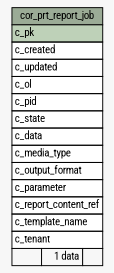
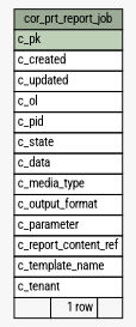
  digraph {
    bgcolor="#f7f7f7"
    fontname="Roboto Condensed"
    fontsize=11
    nodesep=0.18
    rankdir=RL
    ranksep=0.46
-   n1 [fontname="Roboto Condensed" fontsize=11 label=<     <TABLE BORDER="0" CELLBORDER="1" CELLSPACING="0" BGCOLOR="#ffffff">       <TR><TD COLSPAN="3" BGCOLOR="#9bab96" ALIGN="CENTER">cor_prt_report_job</TD></TR>       <TR><TD PORT="c_pk" COLSPAN="3" BGCOLOR="#bed1b8" ALIGN="LEFT">c_pk</TD></TR>       <TR><TD PORT="c_created" COLSPAN="3" ALIGN="LEFT">c_created</TD></TR>       <TR><TD PORT="c_updated" COLSPAN="3" ALIGN="LEFT">c_updated</TD></TR>       <TR><TD PORT="c_ol" COLSPAN="3" ALIGN="LEFT">c_ol</TD></TR>       <TR><TD PORT="c_pid" COLSPAN="3" ALIGN="LEFT">c_pid</TD></TR>       <TR><TD PORT="c_state" COLSPAN="3" ALIGN="LEFT">c_state</TD></TR>       <TR><TD PORT="c_data" COLSPAN="3" ALIGN="LEFT">c_data</TD></TR>       <TR><TD PORT="c_media_type" COLSPAN="3" ALIGN="LEFT">c_media_type</TD></TR>       <TR><TD PORT="c_output_format" COLSPAN="3" ALIGN="LEFT">c_output_format</TD></TR>       <TR><TD PORT="c_parameter" COLSPAN="3" ALIGN="LEFT">c_parameter</TD></TR>       <TR><TD PORT="c_report_content_ref" COLSPAN="3" ALIGN="LEFT">c_report_content_ref</TD></TR>       <TR><TD PORT="c_template_name" COLSPAN="3" ALIGN="LEFT">c_template_name</TD></TR>       <TR><TD PORT="c_tenant" COLSPAN="3" ALIGN="LEFT">c_tenant</TD></TR>       <TR><TD ALIGN="LEFT" BGCOLOR="#f7f7f7">  </TD><TD ALIGN="RIGHT" BGCOLOR="#f7f7f7">1 data</TD><TD ALIGN="RIGHT" BGCOLOR="#f7f7f7">  </TD></TR>     </TABLE>> shape=plaintext]
+   n1 [fontname="Roboto Condensed" fontsize=11 label=<     <TABLE BORDER="0" CELLBORDER="1" CELLSPACING="0" BGCOLOR="#ffffff">       <TR><TD COLSPAN="3" BGCOLOR="#9bab96" ALIGN="CENTER">cor_prt_report_job</TD></TR>       <TR><TD PORT="c_pk" COLSPAN="3" BGCOLOR="#bed1b8" ALIGN="LEFT">c_pk</TD></TR>       <TR><TD PORT="c_created" COLSPAN="3" ALIGN="LEFT">c_created</TD></TR>       <TR><TD PORT="c_updated" COLSPAN="3" ALIGN="LEFT">c_updated</TD></TR>       <TR><TD PORT="c_ol" COLSPAN="3" ALIGN="LEFT">c_ol</TD></TR>       <TR><TD PORT="c_pid" COLSPAN="3" ALIGN="LEFT">c_pid</TD></TR>       <TR><TD PORT="c_state" COLSPAN="3" ALIGN="LEFT">c_state</TD></TR>       <TR><TD PORT="c_data" COLSPAN="3" ALIGN="LEFT">c_data</TD></TR>       <TR><TD PORT="c_media_type" COLSPAN="3" ALIGN="LEFT">c_media_type</TD></TR>       <TR><TD PORT="c_output_format" COLSPAN="3" ALIGN="LEFT">c_output_format</TD></TR>       <TR><TD PORT="c_parameter" COLSPAN="3" ALIGN="LEFT">c_parameter</TD></TR>       <TR><TD PORT="c_report_content_ref" COLSPAN="3" ALIGN="LEFT">c_report_content_ref</TD></TR>       <TR><TD PORT="c_template_name" COLSPAN="3" ALIGN="LEFT">c_template_name</TD></TR>       <TR><TD PORT="c_tenant" COLSPAN="3" ALIGN="LEFT">c_tenant</TD></TR>       <TR><TD ALIGN="LEFT" BGCOLOR="#f7f7f7">  </TD><TD ALIGN="RIGHT" BGCOLOR="#f7f7f7">1 row</TD><TD ALIGN="RIGHT" BGCOLOR="#f7f7f7">  </TD></TR>     </TABLE>> shape=plaintext]
  }
